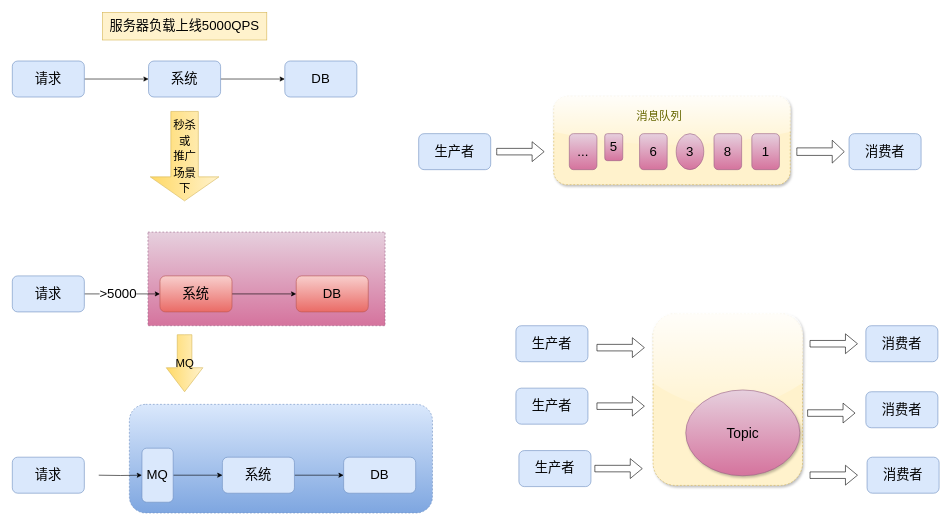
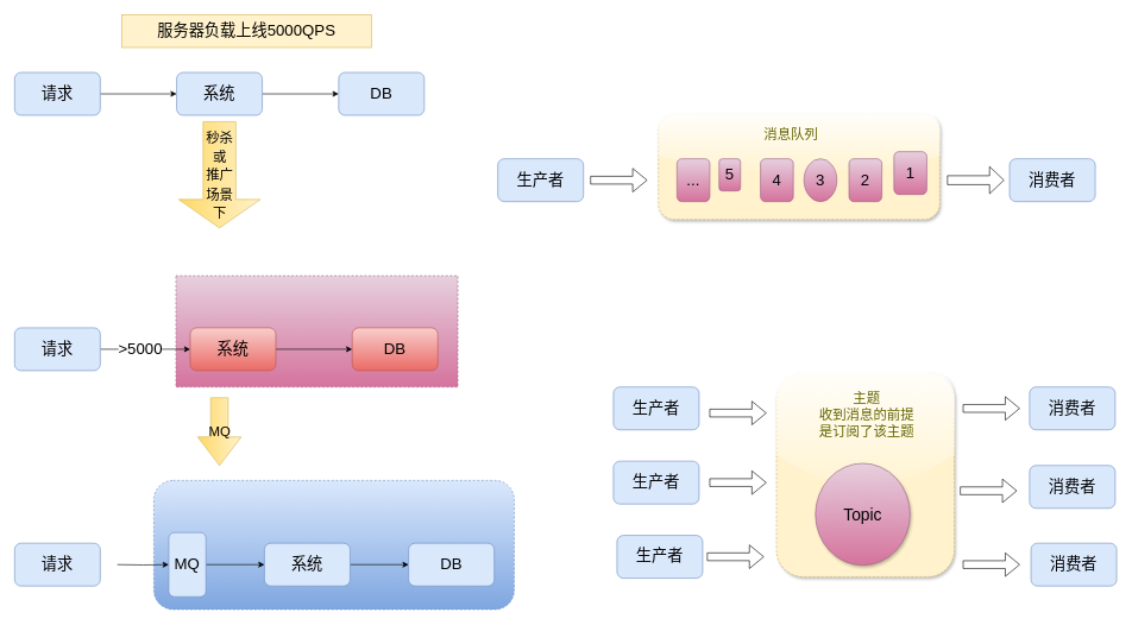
  <mxCell id="0" />
  <mxCell id="1" parent="0" />
  <mxCell id="2" value="" style="rounded=1;whiteSpace=wrap;html=1;shadow=1;glass=1;dashed=1;sketch=0;fontSize=19;fillColor=#fff2cc;strokeColor=#d6b656;" vertex="1" parent="1"><mxGeometry x="1087.5" y="522" width="249" height="286" as="geometry" /></mxCell>
  <mxCell id="3" value="" style="rounded=1;whiteSpace=wrap;html=1;shadow=1;glass=1;dashed=1;sketch=0;fontSize=19;fillColor=#fff2cc;strokeColor=#d6b656;" vertex="1" parent="1"><mxGeometry x="922" y="160" width="394" height="147" as="geometry" /></mxCell>
  <mxCell id="4" value="" style="rounded=1;whiteSpace=wrap;html=1;dashed=1;fontSize=19;fillColor=#dae8fc;gradientColor=#7ea6e0;strokeColor=#6c8ebf;" vertex="1" parent="1"><mxGeometry x="215" y="673" width="505" height="181" as="geometry" /></mxCell>
  <mxCell id="5" value="" style="rounded=0;whiteSpace=wrap;html=1;fontSize=22;dashed=1;fillColor=#e6d0de;strokeColor=#996185;gradientColor=#d5739d;" vertex="1" parent="1"><mxGeometry x="246" y="386" width="395" height="156" as="geometry" /></mxCell>
  <mxCell id="6" style="edgeStyle=orthogonalEdgeStyle;rounded=0;orthogonalLoop=1;jettySize=auto;html=1;exitX=1;exitY=0.5;exitDx=0;exitDy=0;fontSize=22;" edge="1" parent="1" source="7" target="9"><mxGeometry relative="1" as="geometry" /></mxCell>
  <mxCell id="7" value="&lt;font style=&quot;font-size: 22px;&quot;&gt;请求&lt;/font&gt;" style="rounded=1;whiteSpace=wrap;html=1;fillColor=#dae8fc;strokeColor=#6c8ebf;" vertex="1" parent="1"><mxGeometry x="20" y="101" width="120" height="60" as="geometry" /></mxCell>
  <mxCell id="8" style="edgeStyle=orthogonalEdgeStyle;rounded=0;orthogonalLoop=1;jettySize=auto;html=1;exitX=1;exitY=0.5;exitDx=0;exitDy=0;fontSize=22;" edge="1" parent="1" source="9" target="10"><mxGeometry relative="1" as="geometry" /></mxCell>
  <mxCell id="9" value="&lt;font style=&quot;font-size: 22px;&quot;&gt;系统&lt;/font&gt;" style="rounded=1;whiteSpace=wrap;html=1;fillColor=#dae8fc;strokeColor=#6c8ebf;" vertex="1" parent="1"><mxGeometry x="247" y="101" width="120" height="60" as="geometry" /></mxCell>
  <mxCell id="10" value="&lt;span style=&quot;font-size: 22px;&quot;&gt;DB&lt;/span&gt;" style="rounded=1;whiteSpace=wrap;html=1;fillColor=#dae8fc;strokeColor=#6c8ebf;" vertex="1" parent="1"><mxGeometry x="474" y="101" width="120" height="60" as="geometry" /></mxCell>
- <mxCell id="11" value="服务器负载上线5000QPS" style="text;html=1;strokeColor=#d6b656;fillColor=#fff2cc;align=center;verticalAlign=middle;whiteSpace=wrap;rounded=0;fontSize=22;" vertex="1" parent="1"><mxGeometry x="170" y="20" width="274" height="46" as="geometry" /></mxCell>
+ <mxCell id="11" value="服务器负载上线5000QPS" style="text;html=1;strokeColor=#d6b656;fillColor=#fff2cc;align=center;verticalAlign=middle;whiteSpace=wrap;rounded=0;fontSize=22;" vertex="1" parent="1"><mxGeometry x="170" y="20" width="350" height="46" as="geometry" /></mxCell>
  <mxCell id="12" style="edgeStyle=orthogonalEdgeStyle;rounded=0;orthogonalLoop=1;jettySize=auto;html=1;exitX=1;exitY=0.5;exitDx=0;exitDy=0;fontSize=22;" edge="1" parent="1" source="14" target="16"><mxGeometry relative="1" as="geometry" /></mxCell>
  <mxCell id="13" value="&amp;gt;5000" style="edgeLabel;html=1;align=center;verticalAlign=middle;resizable=0;points=[];fontSize=22;" vertex="1" connectable="0" parent="12"><mxGeometry x="-0.121" relative="1" as="geometry"><mxPoint as="offset" /></mxGeometry></mxCell>
  <mxCell id="14" value="&lt;font style=&quot;font-size: 22px;&quot;&gt;请求&lt;/font&gt;" style="rounded=1;whiteSpace=wrap;html=1;fillColor=#dae8fc;strokeColor=#6c8ebf;" vertex="1" parent="1"><mxGeometry x="20" y="459" width="120" height="60" as="geometry" /></mxCell>
  <mxCell id="15" style="edgeStyle=orthogonalEdgeStyle;rounded=0;orthogonalLoop=1;jettySize=auto;html=1;exitX=1;exitY=0.5;exitDx=0;exitDy=0;fontSize=22;" edge="1" parent="1" source="16" target="17"><mxGeometry relative="1" as="geometry" /></mxCell>
  <mxCell id="16" value="&lt;font style=&quot;font-size: 22px;&quot;&gt;系统&lt;/font&gt;" style="rounded=1;whiteSpace=wrap;html=1;fillColor=#f8cecc;strokeColor=#b85450;gradientColor=#ea6b66;" vertex="1" parent="1"><mxGeometry x="266" y="459" width="120" height="60" as="geometry" /></mxCell>
  <mxCell id="17" value="&lt;span style=&quot;font-size: 22px;&quot;&gt;DB&lt;/span&gt;" style="rounded=1;whiteSpace=wrap;html=1;fillColor=#f8cecc;strokeColor=#b85450;gradientColor=#ea6b66;" vertex="1" parent="1"><mxGeometry x="493" y="459" width="120" height="60" as="geometry" /></mxCell>
- <mxCell id="18" value="&lt;font style=&quot;font-size: 19px;&quot;&gt;秒杀&lt;br&gt;或&lt;br&gt;推广&lt;br&gt;场景&lt;br&gt;下&lt;/font&gt;" style="html=1;shadow=0;dashed=0;align=center;verticalAlign=middle;shape=mxgraph.arrows2.arrow;dy=0.6;dx=40;direction=south;notch=0;fontSize=22;fillColor=#fff2cc;gradientColor=#ffd966;strokeColor=#d6b656;" vertex="1" parent="1"><mxGeometry x="249.75" y="185" width="114.5" height="149" as="geometry" /></mxCell>
+ <mxCell id="18" value="&lt;font style=&quot;font-size: 19px;&quot;&gt;秒杀&lt;br&gt;或&lt;br&gt;推广&lt;br&gt;场景&lt;br&gt;下&lt;/font&gt;" style="html=1;shadow=0;dashed=0;align=center;verticalAlign=middle;shape=mxgraph.arrows2.arrow;dy=0.6;dx=40;direction=south;notch=0;fontSize=22;fillColor=#fff2cc;gradientColor=#ffd966;strokeColor=#d6b656;" vertex="1" parent="1"><mxGeometry x="249.75" y="170" width="114.5" height="149" as="geometry" /></mxCell>
  <mxCell id="19" style="edgeStyle=orthogonalEdgeStyle;rounded=0;orthogonalLoop=1;jettySize=auto;html=1;exitX=1;exitY=0.5;exitDx=0;exitDy=0;entryX=0;entryY=0.5;entryDx=0;entryDy=0;fontSize=19;" edge="1" parent="1" target="25"><mxGeometry relative="1" as="geometry"><mxPoint x="164" y="791" as="sourcePoint" /></mxGeometry></mxCell>
  <mxCell id="20" value="&lt;font style=&quot;font-size: 22px;&quot;&gt;请求&lt;/font&gt;" style="rounded=1;whiteSpace=wrap;html=1;fillColor=#dae8fc;strokeColor=#6c8ebf;" vertex="1" parent="1"><mxGeometry x="20" y="761" width="120" height="60" as="geometry" /></mxCell>
  <mxCell id="21" style="edgeStyle=orthogonalEdgeStyle;rounded=0;orthogonalLoop=1;jettySize=auto;html=1;exitX=1;exitY=0.5;exitDx=0;exitDy=0;fontSize=22;" edge="1" parent="1" source="22" target="23"><mxGeometry relative="1" as="geometry" /></mxCell>
  <mxCell id="22" value="&lt;font style=&quot;font-size: 22px;&quot;&gt;系统&lt;/font&gt;" style="rounded=1;whiteSpace=wrap;html=1;fillColor=#dae8fc;strokeColor=#6c8ebf;" vertex="1" parent="1"><mxGeometry x="370" y="761" width="120" height="60" as="geometry" /></mxCell>
  <mxCell id="23" value="&lt;span style=&quot;font-size: 22px;&quot;&gt;DB&lt;/span&gt;" style="rounded=1;whiteSpace=wrap;html=1;fillColor=#dae8fc;strokeColor=#6c8ebf;" vertex="1" parent="1"><mxGeometry x="572" y="761" width="120" height="60" as="geometry" /></mxCell>
  <mxCell id="24" style="edgeStyle=orthogonalEdgeStyle;rounded=0;orthogonalLoop=1;jettySize=auto;html=1;exitX=1;exitY=0.5;exitDx=0;exitDy=0;entryX=0;entryY=0.5;entryDx=0;entryDy=0;fontSize=19;" edge="1" parent="1" source="25" target="22"><mxGeometry relative="1" as="geometry" /></mxCell>
  <mxCell id="25" value="&lt;font style=&quot;font-size: 22px;&quot;&gt;MQ&lt;/font&gt;" style="rounded=1;whiteSpace=wrap;html=1;fillColor=#dae8fc;strokeColor=#6c8ebf;" vertex="1" parent="1"><mxGeometry x="236" y="746" width="52" height="90" as="geometry" /></mxCell>
  <mxCell id="26" value="&lt;span style=&quot;font-size: 19px;&quot;&gt;MQ&lt;/span&gt;" style="html=1;shadow=0;dashed=0;align=center;verticalAlign=middle;shape=mxgraph.arrows2.arrow;dy=0.6;dx=40;direction=south;notch=0;fontSize=22;fillColor=#fff2cc;gradientColor=#ffd966;strokeColor=#d6b656;" vertex="1" parent="1"><mxGeometry x="276.5" y="557" width="61" height="95" as="geometry" /></mxCell>
  <mxCell id="27" value="..." style="rounded=1;whiteSpace=wrap;html=1;fontSize=22;fillColor=#e6d0de;strokeColor=#996185;gradientColor=#d5739d;glass=0;shadow=0;sketch=0;" vertex="1" parent="1"><mxGeometry x="948" y="222" width="46" height="60" as="geometry" /></mxCell>
  <mxCell id="28" value="5" style="rounded=1;whiteSpace=wrap;html=1;fontSize=22;fillColor=#e6d0de;strokeColor=#996185;gradientColor=#d5739d;glass=0;shadow=0;sketch=0;" vertex="1" parent="1"><mxGeometry x="1007" y="222" width="30" height="45" as="geometry" /></mxCell>
- <mxCell id="29" value="6" style="rounded=1;whiteSpace=wrap;html=1;fontSize=22;fillColor=#e6d0de;strokeColor=#996185;gradientColor=#d5739d;glass=0;shadow=0;sketch=0;" vertex="1" parent="1"><mxGeometry x="1065" y="222" width="46" height="60" as="geometry" /></mxCell>
+ <mxCell id="29" value="4" style="rounded=1;whiteSpace=wrap;html=1;fontSize=22;fillColor=#e6d0de;strokeColor=#996185;gradientColor=#d5739d;glass=0;shadow=0;sketch=0;" vertex="1" parent="1"><mxGeometry x="1065" y="222" width="46" height="60" as="geometry" /></mxCell>
  <mxCell id="30" value="3" style="ellipse;whiteSpace=wrap;html=1;fontSize=22;fillColor=#e6d0de;strokeColor=#996185;gradientColor=#d5739d;glass=0;shadow=0;sketch=0;" vertex="1" parent="1"><mxGeometry x="1126" y="222" width="46" height="60" as="geometry" /></mxCell>
- <mxCell id="31" value="8" style="rounded=1;whiteSpace=wrap;html=1;fontSize=22;fillColor=#e6d0de;strokeColor=#996185;gradientColor=#d5739d;glass=0;shadow=0;sketch=0;" vertex="1" parent="1"><mxGeometry x="1189" y="222" width="46" height="60" as="geometry" /></mxCell>
- <mxCell id="32" value="1" style="rounded=1;whiteSpace=wrap;html=1;fontSize=22;fillColor=#e6d0de;strokeColor=#996185;gradientColor=#d5739d;glass=0;shadow=0;sketch=0;" vertex="1" parent="1"><mxGeometry x="1252" y="222" width="46" height="60" as="geometry" /></mxCell>
+ <mxCell id="31" value="2" style="rounded=1;whiteSpace=wrap;html=1;fontSize=22;fillColor=#e6d0de;strokeColor=#996185;gradientColor=#d5739d;glass=0;shadow=0;sketch=0;" vertex="1" parent="1"><mxGeometry x="1189" y="222" width="46" height="60" as="geometry" /></mxCell>
+ <mxCell id="32" value="1" style="rounded=1;whiteSpace=wrap;html=1;fontSize=22;fillColor=#e6d0de;strokeColor=#996185;gradientColor=#d5739d;glass=0;shadow=0;sketch=0;" vertex="1" parent="1"><mxGeometry x="1252" y="212" width="46" height="60" as="geometry" /></mxCell>
  <mxCell id="33" value="&lt;span style=&quot;font-size: 22px;&quot;&gt;生产者&lt;/span&gt;" style="rounded=1;whiteSpace=wrap;html=1;fillColor=#dae8fc;strokeColor=#6c8ebf;" vertex="1" parent="1"><mxGeometry x="697" y="222" width="120" height="60" as="geometry" /></mxCell>
  <mxCell id="34" value="&lt;span style=&quot;font-size: 22px;&quot;&gt;消费者&lt;/span&gt;" style="rounded=1;whiteSpace=wrap;html=1;fillColor=#dae8fc;strokeColor=#6c8ebf;" vertex="1" parent="1"><mxGeometry x="1414" y="222" width="120" height="60" as="geometry" /></mxCell>
  <mxCell id="35" value="" style="html=1;shadow=0;dashed=0;align=center;verticalAlign=middle;shape=mxgraph.arrows2.arrow;dy=0.67;dx=20;notch=0;rounded=1;glass=0;sketch=0;fontSize=19;" vertex="1" parent="1"><mxGeometry x="827" y="235.5" width="79" height="33" as="geometry" /></mxCell>
  <mxCell id="36" value="" style="html=1;shadow=0;dashed=0;align=center;verticalAlign=middle;shape=mxgraph.arrows2.arrow;dy=0.67;dx=20;notch=0;rounded=1;glass=0;sketch=0;fontSize=19;" vertex="1" parent="1"><mxGeometry x="1327" y="233" width="79" height="38" as="geometry" /></mxCell>
- <mxCell id="37" value="消息队列" style="text;html=1;align=center;verticalAlign=middle;whiteSpace=wrap;rounded=0;shadow=1;glass=1;sketch=0;fontSize=19;fontColor=#666600;" vertex="1" parent="1"><mxGeometry x="1019" y="180" width="158" height="26" as="geometry" /></mxCell>
+ <mxCell id="37" value="消息队列" style="text;html=1;align=center;verticalAlign=middle;whiteSpace=wrap;rounded=0;shadow=1;glass=1;sketch=0;fontSize=19;fontColor=#666600;" vertex="1" parent="1"><mxGeometry x="1029" y="175" width="158" height="26" as="geometry" /></mxCell>
  <mxCell id="38" value="&lt;span style=&quot;font-size: 22px;&quot;&gt;生产者&lt;/span&gt;" style="rounded=1;whiteSpace=wrap;html=1;fillColor=#dae8fc;strokeColor=#6c8ebf;" vertex="1" parent="1"><mxGeometry x="859" y="646" width="120" height="60" as="geometry" /></mxCell>
- <mxCell id="39" value="&lt;font style=&quot;font-size: 23px;&quot;&gt;Topic&lt;/font&gt;" style="ellipse;whiteSpace=wrap;html=1;rounded=1;shadow=1;glass=1;sketch=0;fontSize=19;fillColor=#e6d0de;strokeColor=#996185;gradientColor=#d5739d;" vertex="1" parent="1"><mxGeometry x="1142" y="649" width="190" height="143" as="geometry" /></mxCell>
+ <mxCell id="39" value="&lt;font style=&quot;font-size: 23px;&quot;&gt;Topic&lt;/font&gt;" style="ellipse;whiteSpace=wrap;html=1;rounded=1;shadow=1;glass=1;sketch=0;fontSize=19;fillColor=#e6d0de;strokeColor=#996185;gradientColor=#d5739d;" vertex="1" parent="1"><mxGeometry x="1142" y="649" width="132.5" height="143" as="geometry" /></mxCell>
  <mxCell id="40" value="&lt;span style=&quot;font-size: 22px;&quot;&gt;消费者&lt;/span&gt;" style="rounded=1;whiteSpace=wrap;html=1;fillColor=#dae8fc;strokeColor=#6c8ebf;" vertex="1" parent="1"><mxGeometry x="1442" y="542" width="120" height="60" as="geometry" /></mxCell>
  <mxCell id="41" value="&lt;span style=&quot;font-size: 22px;&quot;&gt;消费者&lt;/span&gt;" style="rounded=1;whiteSpace=wrap;html=1;fillColor=#dae8fc;strokeColor=#6c8ebf;" vertex="1" parent="1"><mxGeometry x="1442" y="652" width="120" height="60" as="geometry" /></mxCell>
  <mxCell id="42" value="&lt;span style=&quot;font-size: 22px;&quot;&gt;消费者&lt;/span&gt;" style="rounded=1;whiteSpace=wrap;html=1;fillColor=#dae8fc;strokeColor=#6c8ebf;" vertex="1" parent="1"><mxGeometry x="1444" y="761" width="120" height="60" as="geometry" /></mxCell>
  <mxCell id="43" value="&lt;span style=&quot;font-size: 22px;&quot;&gt;生产者&lt;/span&gt;" style="rounded=1;whiteSpace=wrap;html=1;fillColor=#dae8fc;strokeColor=#6c8ebf;" vertex="1" parent="1"><mxGeometry x="859" y="542" width="120" height="60" as="geometry" /></mxCell>
  <mxCell id="44" value="&lt;span style=&quot;font-size: 22px;&quot;&gt;生产者&lt;/span&gt;" style="rounded=1;whiteSpace=wrap;html=1;fillColor=#dae8fc;strokeColor=#6c8ebf;" vertex="1" parent="1"><mxGeometry x="864" y="750" width="120" height="60" as="geometry" /></mxCell>
+ <mxCell id="45" value="主题&lt;br&gt;收到消息的前提&lt;br&gt;是订阅了该主题" style="text;html=1;align=center;verticalAlign=middle;whiteSpace=wrap;rounded=0;shadow=1;glass=1;sketch=0;fontSize=19;fontColor=#666600;" vertex="1" parent="1"><mxGeometry x="1094" y="552" width="240" height="59" as="geometry" /></mxCell>
  <mxCell id="46" value="" style="html=1;shadow=0;dashed=0;align=center;verticalAlign=middle;shape=mxgraph.arrows2.arrow;dy=0.67;dx=20;notch=0;rounded=1;glass=0;sketch=0;fontSize=19;" vertex="1" parent="1"><mxGeometry x="994" y="659.5" width="79" height="33" as="geometry" /></mxCell>
  <mxCell id="47" value="" style="html=1;shadow=0;dashed=0;align=center;verticalAlign=middle;shape=mxgraph.arrows2.arrow;dy=0.67;dx=20;notch=0;rounded=1;glass=0;sketch=0;fontSize=19;" vertex="1" parent="1"><mxGeometry x="994" y="562" width="79" height="33" as="geometry" /></mxCell>
  <mxCell id="48" value="" style="html=1;shadow=0;dashed=0;align=center;verticalAlign=middle;shape=mxgraph.arrows2.arrow;dy=0.67;dx=20;notch=0;rounded=1;glass=0;sketch=0;fontSize=19;" vertex="1" parent="1"><mxGeometry x="990.5" y="763.5" width="79" height="33" as="geometry" /></mxCell>
  <mxCell id="49" value="" style="html=1;shadow=0;dashed=0;align=center;verticalAlign=middle;shape=mxgraph.arrows2.arrow;dy=0.67;dx=20;notch=0;rounded=1;glass=0;sketch=0;fontSize=19;" vertex="1" parent="1"><mxGeometry x="1349" y="555.5" width="79" height="33" as="geometry" /></mxCell>
  <mxCell id="50" value="" style="html=1;shadow=0;dashed=0;align=center;verticalAlign=middle;shape=mxgraph.arrows2.arrow;dy=0.67;dx=20;notch=0;rounded=1;glass=0;sketch=0;fontSize=19;" vertex="1" parent="1"><mxGeometry x="1345" y="671" width="79" height="33" as="geometry" /></mxCell>
  <mxCell id="51" value="" style="html=1;shadow=0;dashed=0;align=center;verticalAlign=middle;shape=mxgraph.arrows2.arrow;dy=0.67;dx=20;notch=0;rounded=1;glass=0;sketch=0;fontSize=19;" vertex="1" parent="1"><mxGeometry x="1349" y="774.5" width="79" height="33" as="geometry" /></mxCell>
